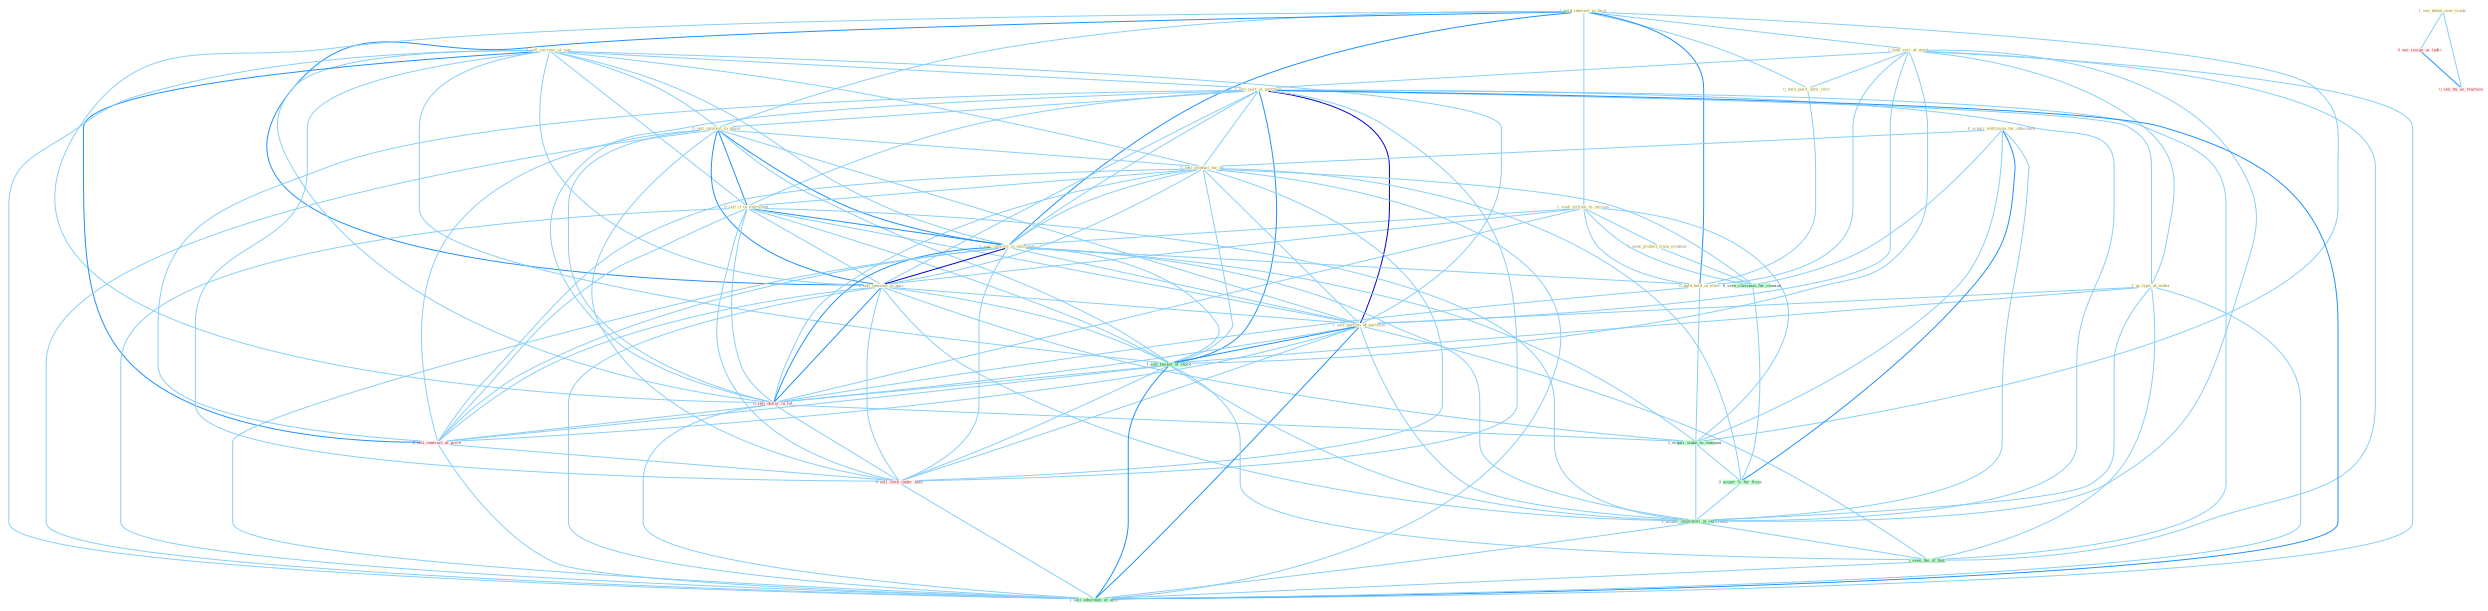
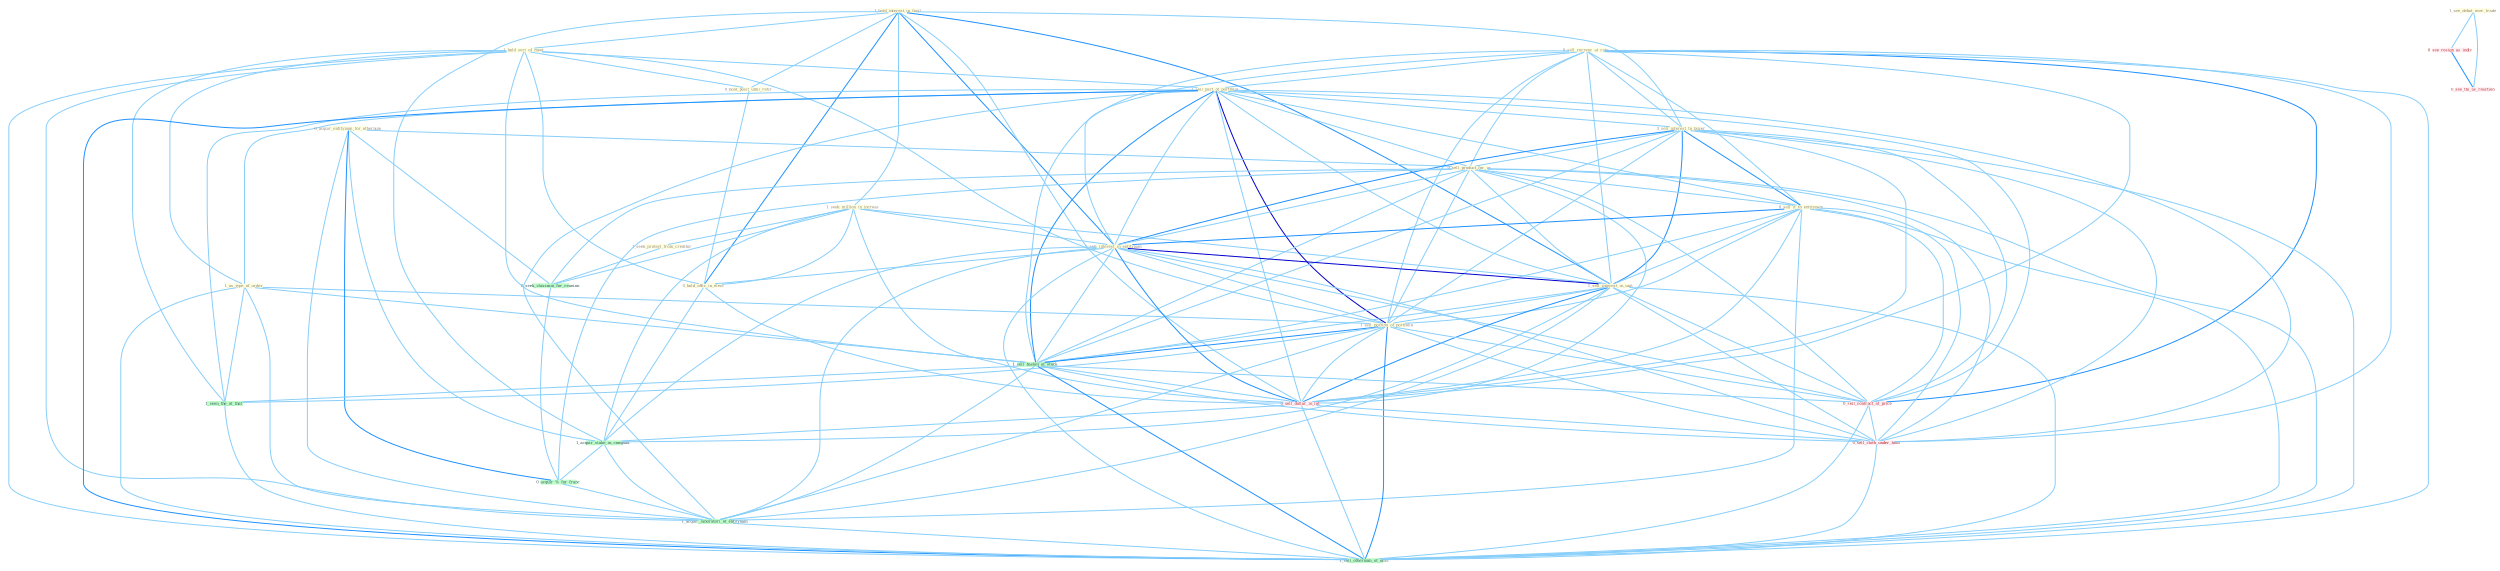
  graph {
    node [color="#ffffe0" fixedsize=true fontcolor="#8b7d6b" fontsize=4 shape=polygon style=filled]
    edge [color="#87cefa" w=1]
    "1_hold_interest_in_facil " [height=.06 width=.5]
    "1_seek_million_in_increas " [height=.06 width=.5]
    "1_hold_seri_of_meet " [height=.06 width=.5]
    "0_sell_currenc_at_rate " [height=.06 width=.5]
    "1_seek_protect_from_creditor " [height=.06 width=.5]
    "0_hold_posit_until_retir " [height=.06 width=.5]
    "1_sell_part_of_portfolio " [height=.06 width=.5]
    "1_us_type_of_order " [height=.06 width=.5]
    "0_acquir_entitynam_for_othernum " [height=.06 width=.5]
    "0_sell_interest_to_buyer " [height=.06 width=.5]
    "0_sell_product_for_us " [height=.06 width=.5]
    "1_see_debat_over_trade " [height=.06 width=.5]
    "0_sell_it_to_entitynam " [height=.06 width=.5]
    "1_sell_interest_in_entitynam " [height=.06 width=.5]
    "1_sell_interest_in_unit " [height=.06 width=.5]
-   "0_hold_offic_in_elect " [height=.06 width=.5 label="0_hold_hold_in_elect"]
+   "0_hold_offic_in_elect " [height=.06 width=.5]
    "1_sell_portion_of_portfolio " [height=.06 width=.5]
    "0_sell_dollar_in_lot " [color="#fff0f5" fontcolor="#b22222" height=.06 width=.5]
    "0_see_resign_as_indic " [color="#fff0f5" fontcolor="#b22222" height=.06 width=.5]
    "0_sell_contract_at_price " [color="#fff0f5" fontcolor="#b22222" height=.06 width=.5]
    n21 [color="#fff0f5" fontcolor="#b22222" height=.06 label="0_sell_cloth_under_hold" width=.5]
    "0_see_thi_as_reaction " [color="#fff0f5" fontcolor="#b22222" height=.06 width=.5]
    "1_acquir_stake_in_compani " [color="#BDFCC9" fontcolor="#2f4f4f" height=.06 width=.5]
    "0_seek_classmat_for_reunion " [color="#BDFCC9" fontcolor="#2f4f4f" height=.06 width=.5]
    "1_sell_basket_of_stock " [color="#BDFCC9" fontcolor="#2f4f4f" height=.06 width=.5]
    "1_acquir_laboratori_of_entitynam " [color="#BDFCC9" fontcolor="#2f4f4f" height=.06 width=.5]
    "1_seen_the_of_that " [color="#BDFCC9" fontcolor="#2f4f4f" height=.06 width=.5]
    "1_sell_othernum_of_offic " [color="#BDFCC9" fontcolor="#2f4f4f" height=.06 width=.5]
    "0_acquir_%_for_franc " [color="#BDFCC9" fontcolor="#2f4f4f" height=.06 width=.5]
    subgraph sub_1 {
      "1_hold_interest_in_facil "
      "1_seek_million_in_increas "
      "1_hold_seri_of_meet "
      "0_sell_currenc_at_rate "
      "1_seek_protect_from_creditor "
      "0_hold_posit_until_retir "
      "1_sell_part_of_portfolio "
      "1_us_type_of_order "
      "0_acquir_entitynam_for_othernum "
      "0_sell_interest_to_buyer "
      "0_sell_product_for_us "
      "1_see_debat_over_trade "
      "0_sell_it_to_entitynam "
      "1_sell_interest_in_entitynam "
      "1_sell_interest_in_unit "
      "0_hold_offic_in_elect "
      "1_sell_portion_of_portfolio "
    }
    subgraph sub_2 {
      "0_sell_dollar_in_lot "
      "0_see_resign_as_indic "
      "0_sell_contract_at_price "
      n21
      "0_see_thi_as_reaction "
    }
    "1_hold_interest_in_facil " -- "1_seek_million_in_increas "
    "1_hold_interest_in_facil " -- "1_hold_seri_of_meet "
    "1_hold_interest_in_facil " -- "0_hold_posit_until_retir "
    "1_hold_interest_in_facil " -- "0_sell_interest_to_buyer "
    "1_hold_interest_in_facil " -- "1_sell_interest_in_entitynam " [color="#1e90ff" w=2]
    "1_hold_interest_in_facil " -- "1_sell_interest_in_unit " [color="#1e90ff" w=2]
    "1_hold_interest_in_facil " -- "0_hold_offic_in_elect " [color="#1e90ff" w=2]
    "1_hold_interest_in_facil " -- "0_sell_dollar_in_lot "
    "1_hold_interest_in_facil " -- "1_acquir_stake_in_compani "
    "1_seek_million_in_increas " -- "1_seek_protect_from_creditor "
    "1_seek_million_in_increas " -- "1_sell_interest_in_entitynam "
    "1_seek_million_in_increas " -- "1_sell_interest_in_unit "
    "1_seek_million_in_increas " -- "0_hold_offic_in_elect "
    "1_seek_million_in_increas " -- "0_sell_dollar_in_lot "
    "1_seek_million_in_increas " -- "1_acquir_stake_in_compani "
    "1_seek_million_in_increas " -- "0_seek_classmat_for_reunion "
    "1_hold_seri_of_meet " -- "0_hold_posit_until_retir "
    "1_hold_seri_of_meet " -- "1_sell_part_of_portfolio "
    "1_hold_seri_of_meet " -- "1_us_type_of_order "
    "1_hold_seri_of_meet " -- "0_hold_offic_in_elect "
    "1_hold_seri_of_meet " -- "1_sell_portion_of_portfolio "
    "1_hold_seri_of_meet " -- "1_sell_basket_of_stock "
    "1_hold_seri_of_meet " -- "1_acquir_laboratori_of_entitynam "
    "1_hold_seri_of_meet " -- "1_seen_the_of_that "
    "1_hold_seri_of_meet " -- "1_sell_othernum_of_offic "
    "0_sell_currenc_at_rate " -- "1_sell_part_of_portfolio "
    "0_sell_currenc_at_rate " -- "0_sell_interest_to_buyer "
    "0_sell_currenc_at_rate " -- "0_sell_product_for_us "
    "0_sell_currenc_at_rate " -- "0_sell_it_to_entitynam "
    "0_sell_currenc_at_rate " -- "1_sell_interest_in_entitynam "
    "0_sell_currenc_at_rate " -- "1_sell_interest_in_unit "
    "0_sell_currenc_at_rate " -- "1_sell_portion_of_portfolio "
    "0_sell_currenc_at_rate " -- "0_sell_dollar_in_lot "
    "0_sell_currenc_at_rate " -- "0_sell_contract_at_price " [color="#1e90ff" w=2]
    "0_sell_currenc_at_rate " -- n21
    "0_sell_currenc_at_rate " -- "1_sell_basket_of_stock "
    "0_sell_currenc_at_rate " -- "1_sell_othernum_of_offic "
    "1_seek_protect_from_creditor " -- "0_seek_classmat_for_reunion "
    "0_hold_posit_until_retir " -- "0_hold_offic_in_elect "
    "1_sell_part_of_portfolio " -- "1_us_type_of_order "
    "1_sell_part_of_portfolio " -- "0_sell_interest_to_buyer "
    "1_sell_part_of_portfolio " -- "0_sell_product_for_us "
    "1_sell_part_of_portfolio " -- "0_sell_it_to_entitynam "
    "1_sell_part_of_portfolio " -- "1_sell_interest_in_entitynam "
    "1_sell_part_of_portfolio " -- "1_sell_interest_in_unit "
    "1_sell_part_of_portfolio " -- "1_sell_portion_of_portfolio " [color="#0000cd" w=3]
    "1_sell_part_of_portfolio " -- "0_sell_dollar_in_lot "
    "1_sell_part_of_portfolio " -- "0_sell_contract_at_price "
    "1_sell_part_of_portfolio " -- n21
    "1_sell_part_of_portfolio " -- "1_sell_basket_of_stock " [color="#1e90ff" w=2]
    "1_sell_part_of_portfolio " -- "1_acquir_laboratori_of_entitynam "
    "1_sell_part_of_portfolio " -- "1_seen_the_of_that "
    "1_sell_part_of_portfolio " -- "1_sell_othernum_of_offic " [color="#1e90ff" w=2]
    "1_us_type_of_order " -- "1_sell_portion_of_portfolio "
    "1_us_type_of_order " -- "1_sell_basket_of_stock "
    "1_us_type_of_order " -- "1_acquir_laboratori_of_entitynam "
    "1_us_type_of_order " -- "1_seen_the_of_that "
    "1_us_type_of_order " -- "1_sell_othernum_of_offic "
    "0_acquir_entitynam_for_othernum " -- "0_sell_product_for_us "
    "0_acquir_entitynam_for_othernum " -- "1_acquir_stake_in_compani "
    "0_acquir_entitynam_for_othernum " -- "0_seek_classmat_for_reunion "
    "0_acquir_entitynam_for_othernum " -- "1_acquir_laboratori_of_entitynam "
    "0_acquir_entitynam_for_othernum " -- "0_acquir_%_for_franc " [color="#1e90ff" w=2]
    "0_sell_interest_to_buyer " -- "0_sell_product_for_us "
    "0_sell_interest_to_buyer " -- "0_sell_it_to_entitynam " [color="#1e90ff" w=2]
    "0_sell_interest_to_buyer " -- "1_sell_interest_in_entitynam " [color="#1e90ff" w=2]
    "0_sell_interest_to_buyer " -- "1_sell_interest_in_unit " [color="#1e90ff" w=2]
    "0_sell_interest_to_buyer " -- "1_sell_portion_of_portfolio "
    "0_sell_interest_to_buyer " -- "0_sell_dollar_in_lot "
    "0_sell_interest_to_buyer " -- "0_sell_contract_at_price "
    "0_sell_interest_to_buyer " -- n21
    "0_sell_interest_to_buyer " -- "1_sell_basket_of_stock "
    "0_sell_interest_to_buyer " -- "1_sell_othernum_of_offic "
    "0_sell_product_for_us " -- "0_sell_it_to_entitynam "
    "0_sell_product_for_us " -- "1_sell_interest_in_entitynam "
    "0_sell_product_for_us " -- "1_sell_interest_in_unit "
    "0_sell_product_for_us " -- "1_sell_portion_of_portfolio "
    "0_sell_product_for_us " -- "0_sell_dollar_in_lot "
    "0_sell_product_for_us " -- "0_sell_contract_at_price "
    "0_sell_product_for_us " -- n21
    "0_sell_product_for_us " -- "0_seek_classmat_for_reunion "
    "0_sell_product_for_us " -- "1_sell_basket_of_stock "
    "0_sell_product_for_us " -- "1_sell_othernum_of_offic "
    "0_sell_product_for_us " -- "0_acquir_%_for_franc "
    "1_see_debat_over_trade " -- "0_see_resign_as_indic "
    "1_see_debat_over_trade " -- "0_see_thi_as_reaction "
    "0_sell_it_to_entitynam " -- "1_sell_interest_in_entitynam " [color="#1e90ff" w=2]
    "0_sell_it_to_entitynam " -- "1_sell_interest_in_unit "
    "0_sell_it_to_entitynam " -- "1_sell_portion_of_portfolio "
    "0_sell_it_to_entitynam " -- "0_sell_dollar_in_lot "
    "0_sell_it_to_entitynam " -- "0_sell_contract_at_price "
    "0_sell_it_to_entitynam " -- n21
    "0_sell_it_to_entitynam " -- "1_sell_basket_of_stock "
    "0_sell_it_to_entitynam " -- "1_acquir_laboratori_of_entitynam "
    "0_sell_it_to_entitynam " -- "1_sell_othernum_of_offic "
    "1_sell_interest_in_entitynam " -- "1_sell_interest_in_unit " [color="#0000cd" w=3]
    "1_sell_interest_in_entitynam " -- "0_hold_offic_in_elect "
    "1_sell_interest_in_entitynam " -- "1_sell_portion_of_portfolio "
    "1_sell_interest_in_entitynam " -- "0_sell_dollar_in_lot " [color="#1e90ff" w=2]
    "1_sell_interest_in_entitynam " -- "0_sell_contract_at_price "
    "1_sell_interest_in_entitynam " -- n21
    "1_sell_interest_in_entitynam " -- "1_acquir_stake_in_compani "
    "1_sell_interest_in_entitynam " -- "1_sell_basket_of_stock "
    "1_sell_interest_in_entitynam " -- "1_acquir_laboratori_of_entitynam "
    "1_sell_interest_in_entitynam " -- "1_sell_othernum_of_offic "
    "1_sell_interest_in_unit " -- "1_sell_portion_of_portfolio "
    "1_sell_interest_in_unit " -- "0_sell_dollar_in_lot " [color="#1e90ff" w=2]
    "1_sell_interest_in_unit " -- "0_sell_contract_at_price "
    "1_sell_interest_in_unit " -- n21
    "1_sell_interest_in_unit " -- "1_acquir_stake_in_compani "
    "1_sell_interest_in_unit " -- "1_sell_basket_of_stock "
    "1_sell_interest_in_unit " -- "1_acquir_laboratori_of_entitynam "
    "1_sell_interest_in_unit " -- "1_sell_othernum_of_offic "
    "0_hold_offic_in_elect " -- "0_sell_dollar_in_lot "
    "0_hold_offic_in_elect " -- "1_acquir_stake_in_compani "
    "1_sell_portion_of_portfolio " -- "0_sell_dollar_in_lot "
    "1_sell_portion_of_portfolio " -- "0_sell_contract_at_price "
    "1_sell_portion_of_portfolio " -- n21
    "1_sell_portion_of_portfolio " -- "1_sell_basket_of_stock " [color="#1e90ff" w=2]
    "1_sell_portion_of_portfolio " -- "1_acquir_laboratori_of_entitynam "
    "1_sell_portion_of_portfolio " -- "1_seen_the_of_that "
    "1_sell_portion_of_portfolio " -- "1_sell_othernum_of_offic " [color="#1e90ff" w=2]
-   "0_sell_dollar_in_lot " -- "0_sell_contract_at_price "
    "0_sell_dollar_in_lot " -- n21
    "0_sell_dollar_in_lot " -- "1_acquir_stake_in_compani "
    "0_sell_dollar_in_lot " -- "1_sell_othernum_of_offic "
    "0_see_resign_as_indic " -- "0_see_thi_as_reaction " [color="#1e90ff" w=2]
    "0_sell_contract_at_price " -- n21
    "0_sell_contract_at_price " -- "1_sell_othernum_of_offic "
    n21 -- "1_sell_othernum_of_offic "
    "1_acquir_stake_in_compani " -- "1_acquir_laboratori_of_entitynam "
    "1_acquir_stake_in_compani " -- "0_acquir_%_for_franc "
    "0_seek_classmat_for_reunion " -- "0_acquir_%_for_franc "
    "1_sell_basket_of_stock " -- "0_sell_dollar_in_lot "
    "1_sell_basket_of_stock " -- "0_sell_contract_at_price "
    "1_sell_basket_of_stock " -- n21
    "1_sell_basket_of_stock " -- "1_acquir_laboratori_of_entitynam "
    "1_sell_basket_of_stock " -- "1_seen_the_of_that "
    "1_sell_basket_of_stock " -- "1_sell_othernum_of_offic " [color="#1e90ff" w=2]
-   "1_acquir_laboratori_of_entitynam " -- "1_seen_the_of_that "
    "1_acquir_laboratori_of_entitynam " -- "1_sell_othernum_of_offic "
    "1_seen_the_of_that " -- "1_sell_othernum_of_offic "
    "0_acquir_%_for_franc " -- "1_acquir_laboratori_of_entitynam "
  }
